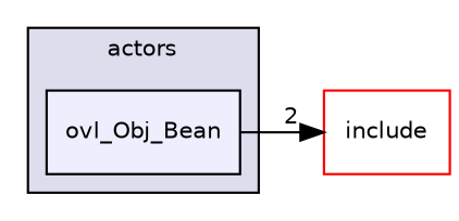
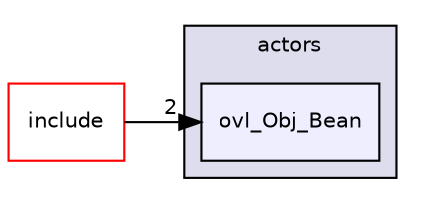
  digraph {
    compound=true
    rankdir=LR
    node [fontname=Helvetica fontsize=10 shape=box style=filled]
    n1 [fillcolor="#eeeeff" label=ovl_Obj_Bean pencolor=black]
    n2 [color=red fillcolor=white label=include]
    subgraph cluster_1 {
      bgcolor="#ddddee"
      fontname=Helvetica
      fontsize=10
      label=actors
      pencolor=black
      n1
    }
-   n1 -> n2 [headlabel=2 labeldistance=1.5 labelfontname=Helvetica labelfontsize=10]
+   n2 -> n1 [headlabel=2 labeldistance=1.5 labelfontname=Helvetica labelfontsize=10]
  }
